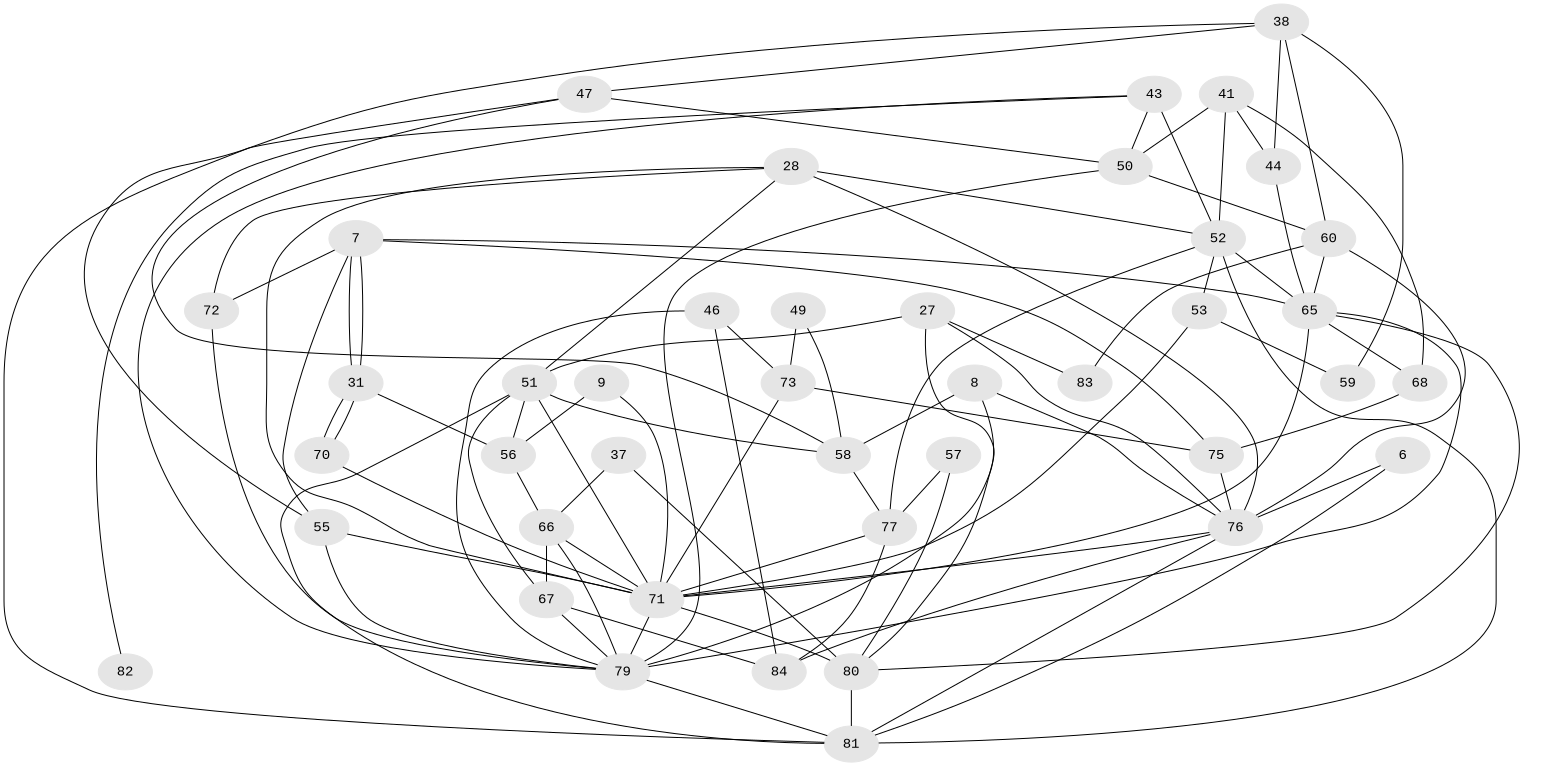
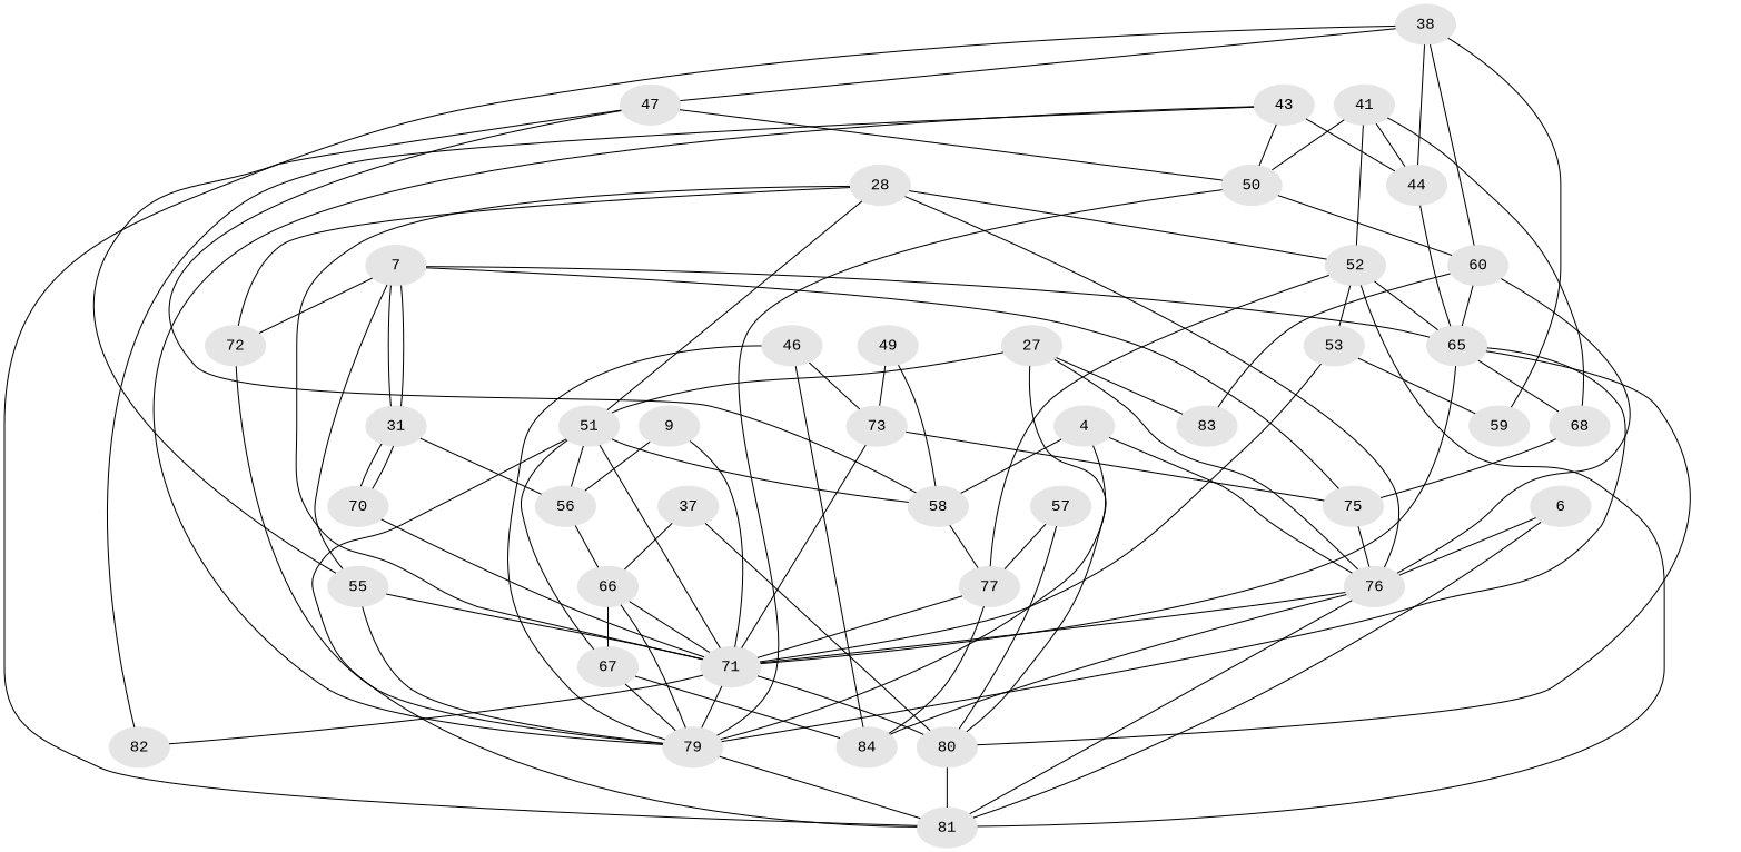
  graph {
    fontname="Liberation Mono"
    node [color=gray90 fontname="Liberation Mono" style=filled]
    edge [fontname="Liberation Mono"]
    76 [super="+2+16"]
    81 [super="+19+36"]
    n3 [label=71 super="+64+39+20+26+63"]
    84 [super="+69"]
    6
    7
    31
    55
    65 [super="+61+23+48"]
    72
    75
    56
    70
    79 [super="+74"]
    80 [super="+10+24+54"]
    68 [super="+33"]
    58 [super="+35"]
    77 [super="+29"]
-   8
+   8 [label=4]
    9
    66 [super="+34"]
    82
    27 [super="+18"]
    51 [super="+5+21"]
    83
    67 [super="+13"]
    28 [super="+14"]
    52 [super="+17"]
    53 [super="+4"]
    37
    43 [super="+22"]
    50 [super="+40"]
    38
    47
    59
    60
    44
    41
    46
    73
    49
    57
    76 -- 81
    76 -- n3 [weight=3]
    76 -- 84 [weight=2]
    n3 -- 79 [weight=2]
    n3 -- 80 [weight=4]
+   n3 -- 82
    6 -- 76 [weight=2]
    6 -- 81
    7 -- 31
    7 -- 31
    7 -- 55
    7 -- 65 [weight=2]
    7 -- 72
    7 -- 75
    31 -- 56
    31 -- 70
    31 -- 70
    55 -- n3
    55 -- 79
    65 -- n3
    65 -- 79
    65 -- 80
    65 -- 68
    72 -- 79
    75 -- 76
    56 -- 66
    70 -- n3
    79 -- 81
    80 -- 81
    68 -- 75 [weight=2]
    58 -- 77
    77 -- n3
    77 -- 84
    8 -- 76 [weight=3]
    8 -- 79
    8 -- 58
    9 -- n3
    9 -- 56
    66 -- n3 [weight=3]
    66 -- 79
    66 -- 67
    27 -- 76
    27 -- 80
    27 -- 51
    27 -- 83
    51 -- 81 [weight=2]
    51 -- n3 [weight=2]
    51 -- 56
    51 -- 58
    51 -- 67
    67 -- 84
    67 -- 79
    28 -- 76 [weight=3]
    28 -- n3 [weight=2]
    28 -- 72
    28 -- 51
    28 -- 52
    52 -- 81 [weight=2]
    52 -- 65 [weight=4]
    52 -- 77
    52 -- 53 [weight=2]
    53 -- n3 [weight=3]
    53 -- 59
    37 -- 80 [weight=2]
    37 -- 66 [weight=2]
    43 -- 79
    43 -- 82
-   43 -- 52 [weight=2]
+   43 -- 44 [weight=2]
    43 -- 50
    50 -- 79
    50 -- 60
    38 -- 55
    38 -- 47
    38 -- 59
    38 -- 60
    38 -- 44
    47 -- 81
    47 -- 58
    47 -- 50
    60 -- 76
    60 -- 65
    60 -- 83
    44 -- 65
    41 -- 68
    41 -- 52
    41 -- 50
    41 -- 44
    46 -- 84
    46 -- 79
    46 -- 73
    73 -- n3
    73 -- 75
    49 -- 58
    49 -- 73
    57 -- 80
    57 -- 77
  }
